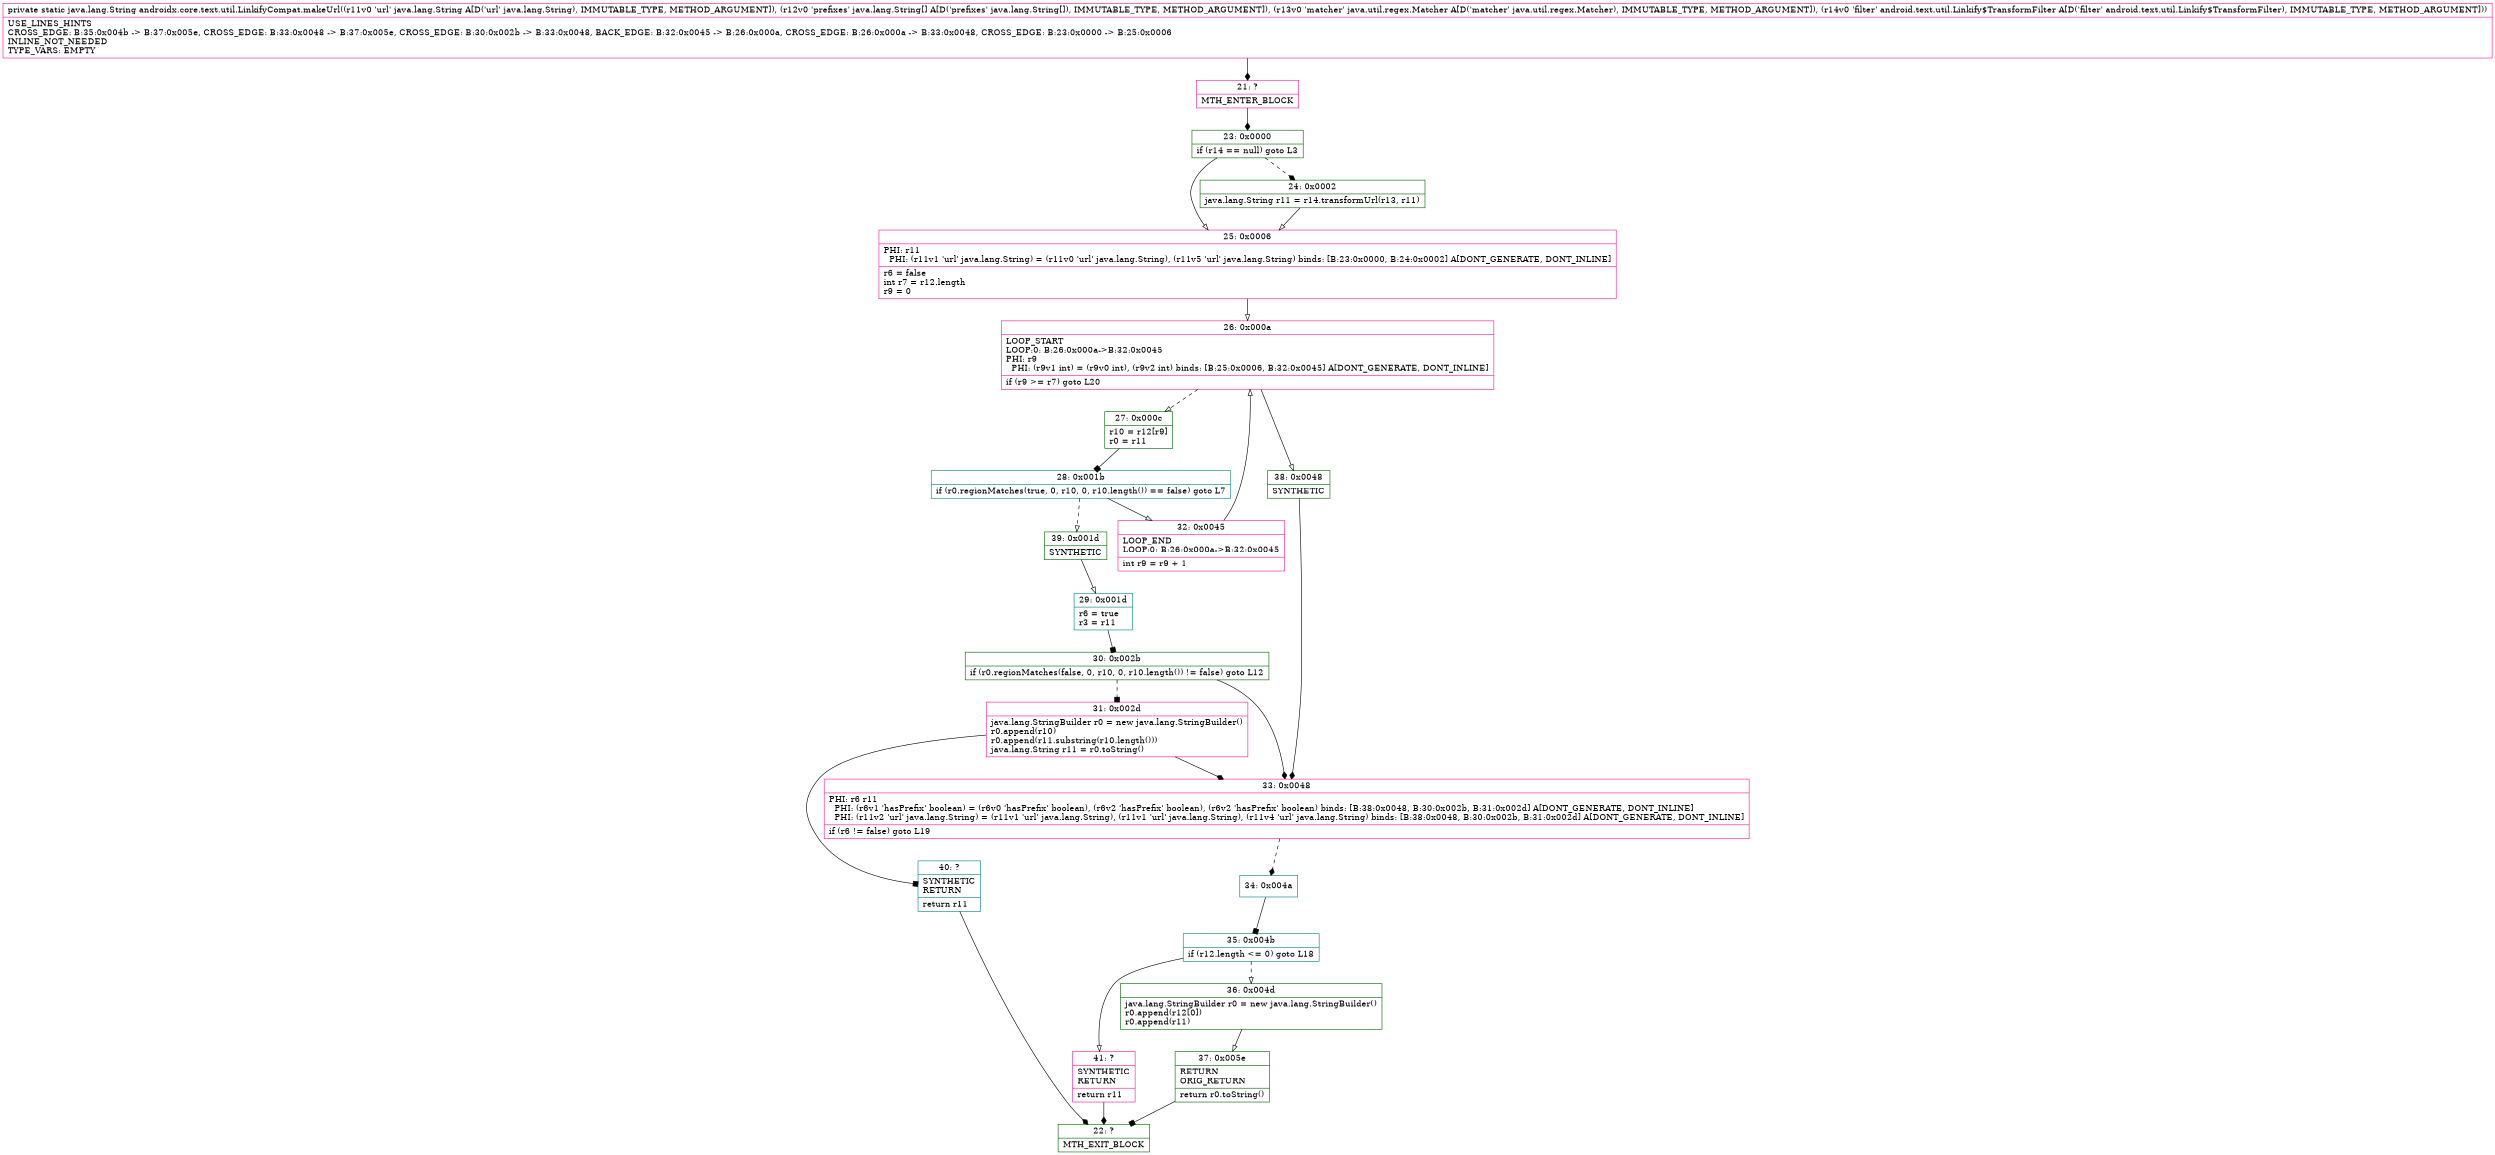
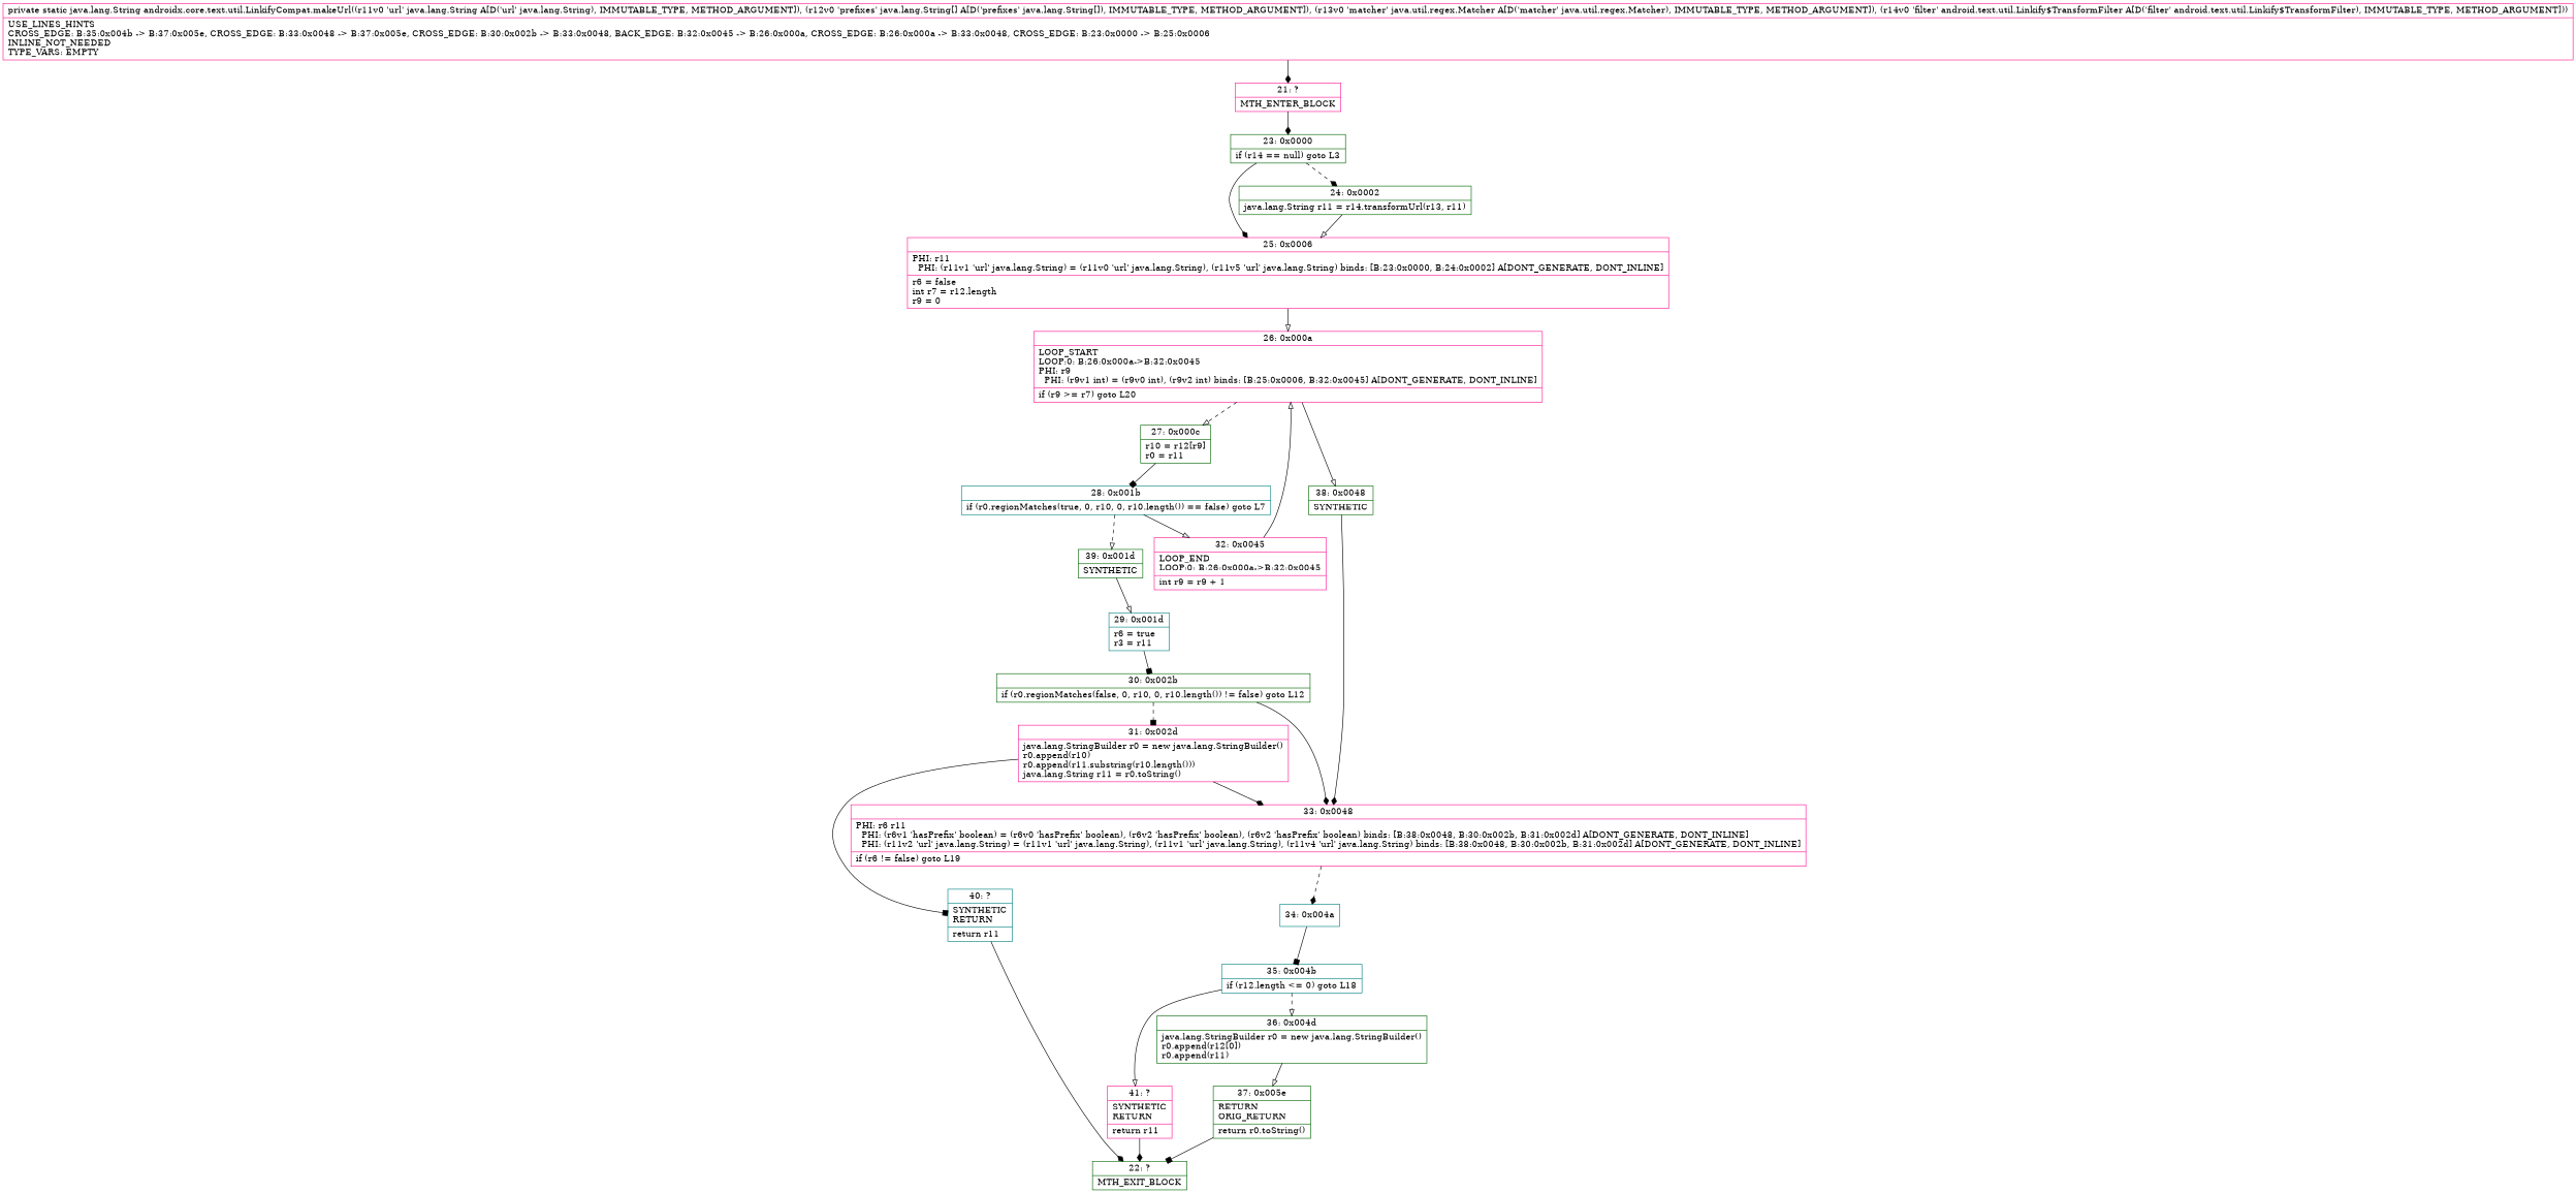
  digraph {
    node [color=darkgreen shape=record]
    edge [arrowhead=onormal]
    n1 [color=deeppink label="{21\:\ ?|MTH_ENTER_BLOCK\l}"]
    n2 [label="{23\:\ 0x0000|if (r14 == null) goto L3\l}"]
    n3 [label="{24\:\ 0x0002|java.lang.String r11 = r14.transformUrl(r13, r11)\l}"]
    n4 [color=deeppink label="{25\:\ 0x0006|PHI: r11 \l  PHI: (r11v1 'url' java.lang.String) = (r11v0 'url' java.lang.String), (r11v5 'url' java.lang.String) binds: [B:23:0x0000, B:24:0x0002] A[DONT_GENERATE, DONT_INLINE]\l|r6 = false\lint r7 = r12.length\lr9 = 0\l}"]
    n5 [color=deeppink label="{26\:\ 0x000a|LOOP_START\lLOOP:0: B:26:0x000a\-\>B:32:0x0045\lPHI: r9 \l  PHI: (r9v1 int) = (r9v0 int), (r9v2 int) binds: [B:25:0x0006, B:32:0x0045] A[DONT_GENERATE, DONT_INLINE]\l|if (r9 \>= r7) goto L20\l}"]
    n6 [label="{27\:\ 0x000c|r10 = r12[r9]\lr0 = r11\l}"]
    n7 [label="{38\:\ 0x0048|SYNTHETIC\l}"]
    n8 [color=teal label="{28\:\ 0x001b|if (r0.regionMatches(true, 0, r10, 0, r10.length()) == false) goto L7\l}"]
    n9 [color=deeppink label="{33\:\ 0x0048|PHI: r6 r11 \l  PHI: (r6v1 'hasPrefix' boolean) = (r6v0 'hasPrefix' boolean), (r6v2 'hasPrefix' boolean), (r6v2 'hasPrefix' boolean) binds: [B:38:0x0048, B:30:0x002b, B:31:0x002d] A[DONT_GENERATE, DONT_INLINE]\l  PHI: (r11v2 'url' java.lang.String) = (r11v1 'url' java.lang.String), (r11v1 'url' java.lang.String), (r11v4 'url' java.lang.String) binds: [B:38:0x0048, B:30:0x002b, B:31:0x002d] A[DONT_GENERATE, DONT_INLINE]\l|if (r6 != false) goto L19\l}"]
    n10 [color=deeppink label="{32\:\ 0x0045|LOOP_END\lLOOP:0: B:26:0x000a\-\>B:32:0x0045\l|int r9 = r9 + 1\l}"]
    n11 [label="{39\:\ 0x001d|SYNTHETIC\l}"]
    n12 [color=teal label="{29\:\ 0x001d|r6 = true\lr3 = r11\l}"]
    n13 [label="{30\:\ 0x002b|if (r0.regionMatches(false, 0, r10, 0, r10.length()) != false) goto L12\l}"]
    n14 [color=deeppink label="{31\:\ 0x002d|java.lang.StringBuilder r0 = new java.lang.StringBuilder()\lr0.append(r10)\lr0.append(r11.substring(r10.length()))\ljava.lang.String r11 = r0.toString()\l}"]
    n15 [color=teal label="{40\:\ ?|SYNTHETIC\lRETURN\l|return r11\l}"]
    n16 [color=teal label="{34\:\ 0x004a}"]
    n17 [color=teal label="{35\:\ 0x004b|if (r12.length \<= 0) goto L18\l}"]
    n18 [label="{22\:\ ?|MTH_EXIT_BLOCK\l}"]
    n19 [label="{36\:\ 0x004d|java.lang.StringBuilder r0 = new java.lang.StringBuilder()\lr0.append(r12[0])\lr0.append(r11)\l}"]
    n20 [color=deeppink label="{41\:\ ?|SYNTHETIC\lRETURN\l|return r11\l}"]
    n21 [label="{37\:\ 0x005e|RETURN\lORIG_RETURN\l|return r0.toString()\l}"]
    n22 [color=deeppink label="{private static java.lang.String androidx.core.text.util.LinkifyCompat.makeUrl((r11v0 'url' java.lang.String A[D('url' java.lang.String), IMMUTABLE_TYPE, METHOD_ARGUMENT]), (r12v0 'prefixes' java.lang.String[] A[D('prefixes' java.lang.String[]), IMMUTABLE_TYPE, METHOD_ARGUMENT]), (r13v0 'matcher' java.util.regex.Matcher A[D('matcher' java.util.regex.Matcher), IMMUTABLE_TYPE, METHOD_ARGUMENT]), (r14v0 'filter' android.text.util.Linkify$TransformFilter A[D('filter' android.text.util.Linkify$TransformFilter), IMMUTABLE_TYPE, METHOD_ARGUMENT]))  | USE_LINES_HINTS\lCROSS_EDGE: B:35:0x004b \-\> B:37:0x005e, CROSS_EDGE: B:33:0x0048 \-\> B:37:0x005e, CROSS_EDGE: B:30:0x002b \-\> B:33:0x0048, BACK_EDGE: B:32:0x0045 \-\> B:26:0x000a, CROSS_EDGE: B:26:0x000a \-\> B:33:0x0048, CROSS_EDGE: B:23:0x0000 \-\> B:25:0x0006\lINLINE_NOT_NEEDED\lTYPE_VARS: EMPTY\l}"]
    n1 -> n2 [arrowhead=diamond]
    n2 -> n3 [arrowhead=diamond style=dashed]
-   n2 -> n4
+   n2 -> n4 [arrowhead=diamond]
    n3 -> n4
    n4 -> n5
    n5 -> n6 [style=dashed]
    n5 -> n7
    n6 -> n8 [arrowhead=box]
    n7 -> n9 [arrowhead=diamond]
    n8 -> n10
    n8 -> n11 [style=dashed]
    n9 -> n16 [arrowhead=diamond style=dashed]
    n10 -> n5
    n11 -> n12
    n12 -> n13 [arrowhead=box]
    n13 -> n9 [arrowhead=diamond]
    n13 -> n14 [arrowhead=box style=dashed]
    n14 -> n9 [arrowhead=diamond]
    n14 -> n15 [arrowhead=box]
    n15 -> n18 [arrowhead=diamond]
    n16 -> n17 [arrowhead=box]
    n17 -> n19 [style=dashed]
    n17 -> n20
    n19 -> n21
    n20 -> n18 [arrowhead=diamond]
    n21 -> n18 [arrowhead=box]
    n22 -> n1 [arrowhead=diamond]
  }
